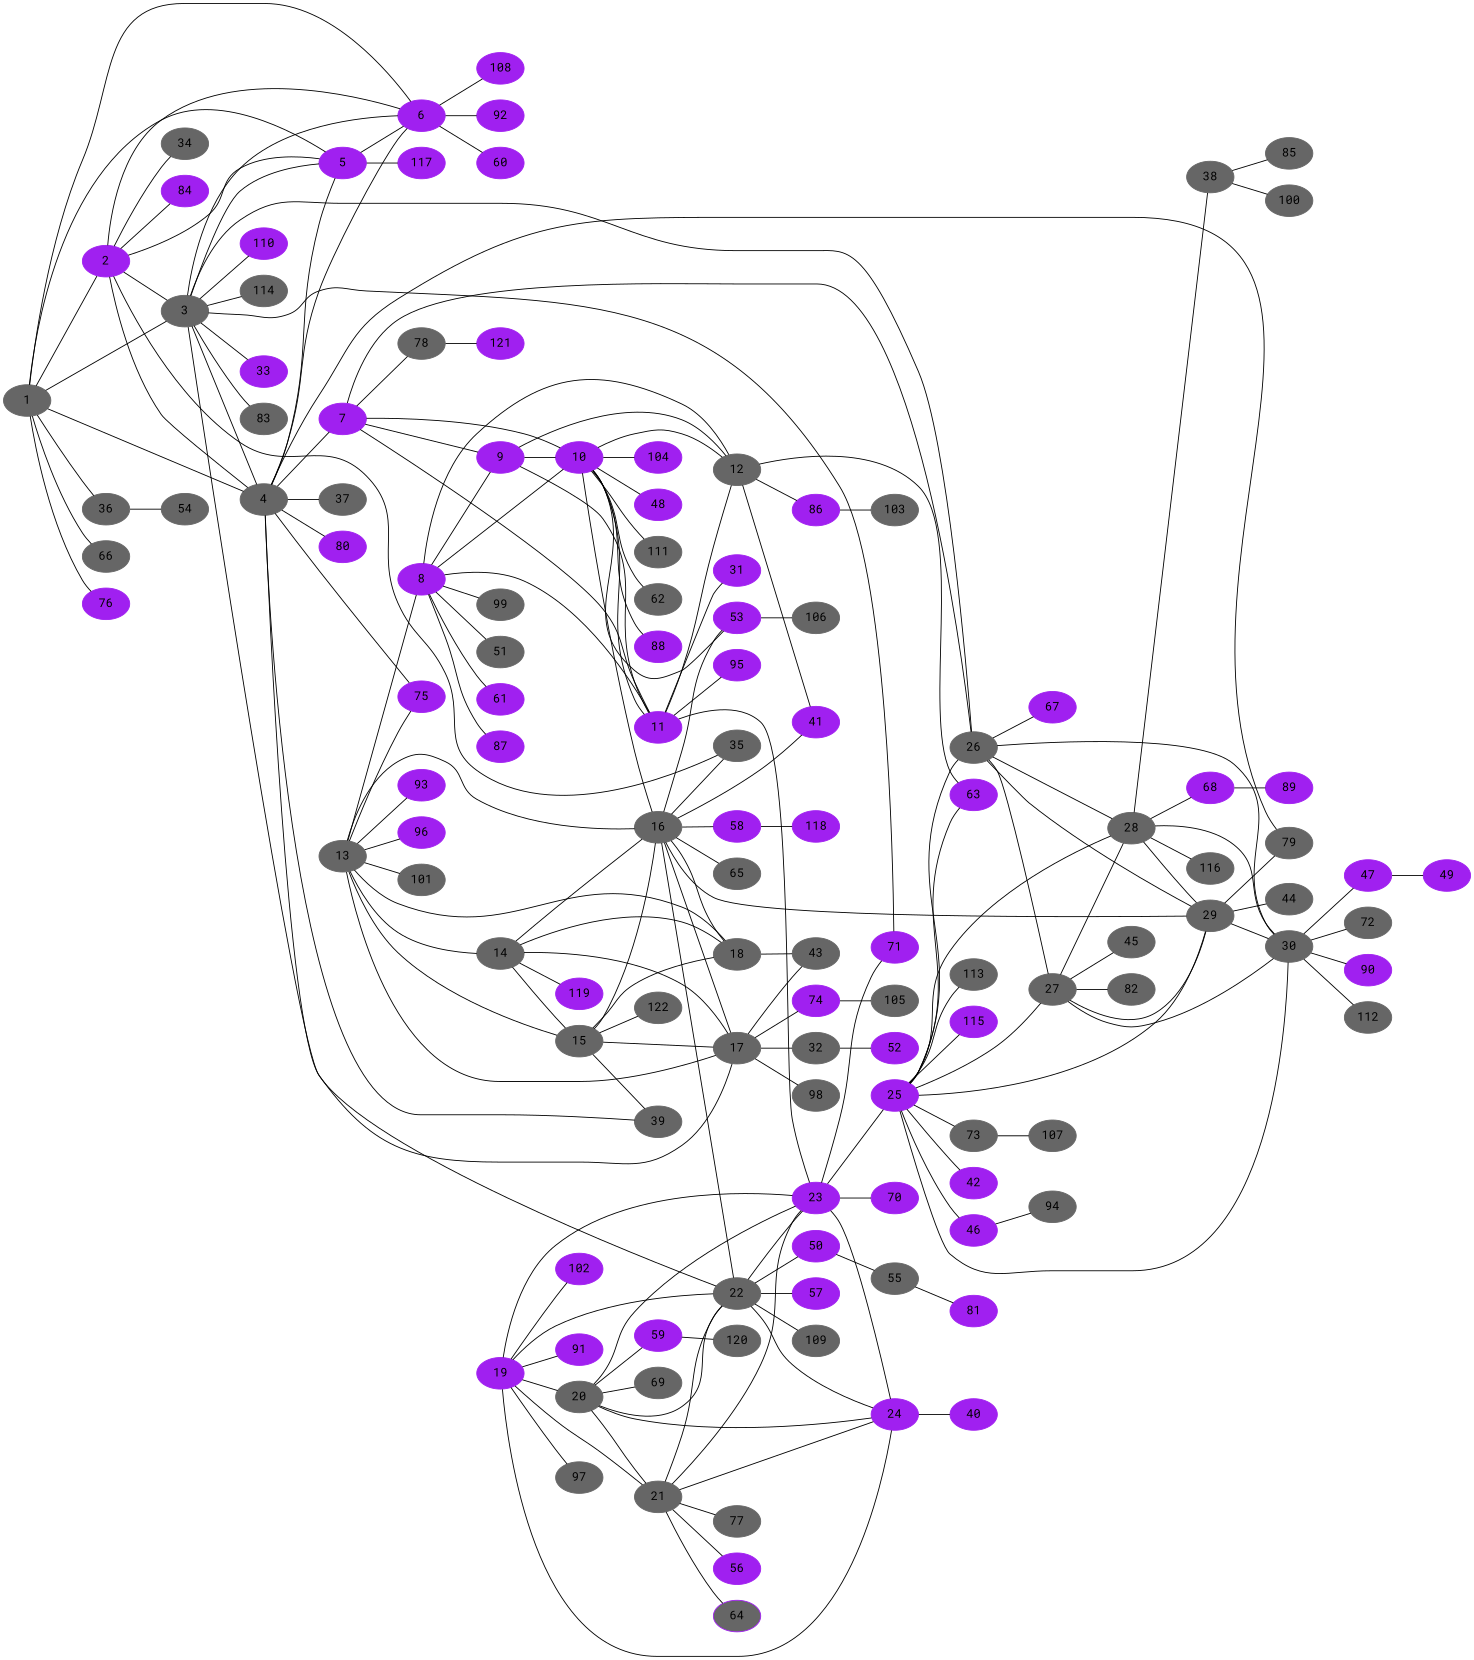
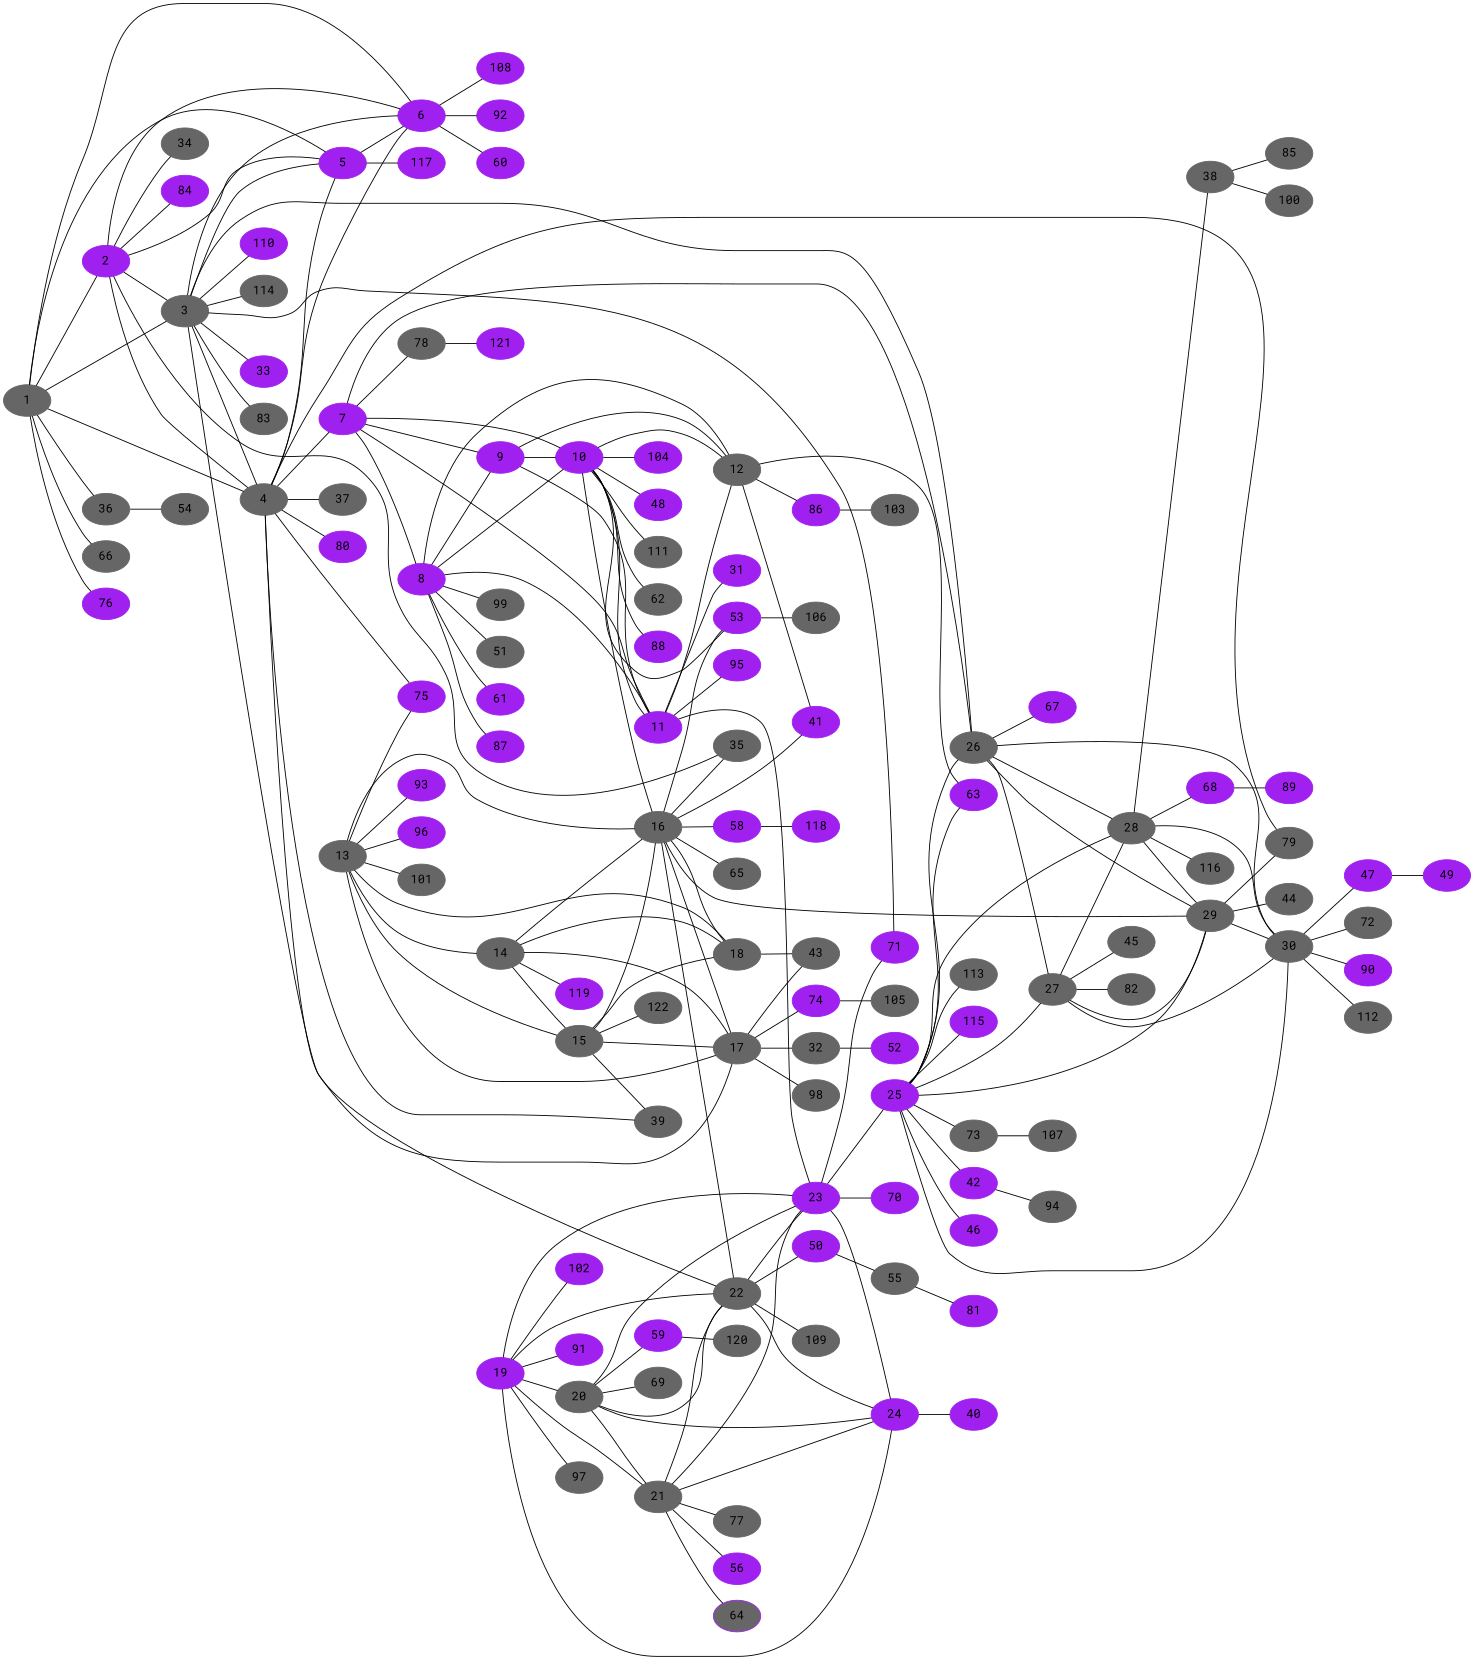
  graph {
    fontname="Roboto Mono"
    rankdir=LR
    node [color=purple fontname="Roboto Mono" style=filled]
    edge [fontname="Roboto Mono"]
    2
    1 [color=gray40]
    3 [color=gray40]
    4 [color=gray40]
    5
    6
    36 [color=gray40]
    66 [color=gray40]
    76
    34 [color=gray40]
    35 [color=gray40]
    84
    17 [color=gray40]
    26 [color=gray40]
    33
    71
    83 [color=gray40]
    110
    114 [color=gray40]
    7
    22 [color=gray40]
    37 [color=gray40]
    39 [color=gray40]
    75
    79 [color=gray40]
    80
    117
    92
    60
    108
    54 [color=gray40]
    32 [color=gray40]
    74
    98 [color=gray40]
    43 [color=gray40]
    29 [color=gray40]
    27 [color=gray40]
    28 [color=gray40]
    30 [color=gray40]
    67
    8
    9
    10
    11
    78 [color=gray40]
    23
    24
    50
-   57
    109 [color=gray40]
    12 [color=gray40]
    51 [color=gray40]
    61
    87
    99 [color=gray40]
    16 [color=gray40]
    48
    53
    62 [color=gray40]
    88
    104
    111 [color=gray40]
    31
    95
    41
    63
    86
    121
    18 [color=gray40]
    58
    65 [color=gray40]
    106 [color=gray40]
    25
    70
    103 [color=gray40]
    13 [color=gray40]
    14 [color=gray40]
    15 [color=gray40]
    93
    96
    101 [color=gray40]
    119
    122 [color=gray40]
    44 [color=gray40]
    118
    52
    105 [color=gray40]
    19
    20 [color=gray40]
    21 [color=gray40]
    91
    97 [color=gray40]
    102
    59
    69 [color=gray40]
    56
    64 [fillcolor=gray40]
    77 [color=gray40]
    40
    120 [color=gray40]
    55 [color=gray40]
    42
    46
    73 [color=gray40]
    113 [color=gray40]
    115
    45 [color=gray40]
    82 [color=gray40]
    38 [color=gray40]
    68
    116 [color=gray40]
    47
    72 [color=gray40]
    90
    112 [color=gray40]
    94 [color=gray40]
    107 [color=gray40]
    85 [color=gray40]
    100 [color=gray40]
    89
    49
    81
    2 -- 3
    2 -- 4
    2 -- 5
    2 -- 6
    2 -- 34
    2 -- 35
    2 -- 84
    1 -- 2
    1 -- 3
    1 -- 4
    1 -- 5
    1 -- 6
    1 -- 36
    1 -- 66
    1 -- 76
    3 -- 4
    3 -- 5
    3 -- 6
    3 -- 17
    3 -- 26
    3 -- 33
    3 -- 71
    3 -- 83
    3 -- 110
    3 -- 114
    4 -- 5
    4 -- 6
    4 -- 7
    4 -- 22
    4 -- 37
    4 -- 39
    4 -- 75
    4 -- 79
    4 -- 80
    5 -- 6
    5 -- 117
    6 -- 92
    6 -- 60
    6 -- 108
    36 -- 54
    17 -- 32
    17 -- 74
    17 -- 98
    17 -- 43
    26 -- 29
    26 -- 27
    26 -- 28
    26 -- 30
    26 -- 67
    7 -- 26
-   13 -- 8
+   7 -- 8
    7 -- 9
    7 -- 10
    7 -- 11
    7 -- 78
    22 -- 23
    22 -- 24
    22 -- 50
-   22 -- 57
    22 -- 109
    32 -- 52
    74 -- 105
    29 -- 79
    29 -- 30
    29 -- 44
    27 -- 29
    27 -- 28
    27 -- 30
    27 -- 45
    27 -- 82
    28 -- 29
    28 -- 30
    28 -- 38
    28 -- 68
    28 -- 116
    30 -- 47
    30 -- 72
    30 -- 90
    30 -- 112
    8 -- 9
    8 -- 10
    8 -- 11
    8 -- 12
    8 -- 51
    8 -- 61
    8 -- 87
    8 -- 99
    9 -- 10
    9 -- 11
    9 -- 12
    10 -- 11
    10 -- 12
    10 -- 16
    10 -- 48
    10 -- 53
    10 -- 62
    10 -- 88
    10 -- 104
    10 -- 111
    11 -- 23
    11 -- 12
    11 -- 31
    11 -- 95
    78 -- 121
    23 -- 71
    23 -- 24
    23 -- 25
    23 -- 70
    24 -- 40
    50 -- 55
    12 -- 41
    12 -- 63
    12 -- 86
    16 -- 35
    16 -- 17
    16 -- 22
    16 -- 29
    16 -- 53
    16 -- 41
    16 -- 18
    16 -- 58
    16 -- 65
    53 -- 106
    86 -- 103
    18 -- 43
    58 -- 118
    25 -- 26
    25 -- 29
    25 -- 27
    25 -- 28
    25 -- 30
    25 -- 63
    25 -- 42
    25 -- 46
    25 -- 73
    25 -- 113
    25 -- 115
    13 -- 17
    13 -- 75
    13 -- 16
    13 -- 18
    13 -- 14
    13 -- 15
    13 -- 93
    13 -- 96
    13 -- 101
    14 -- 17
    14 -- 16
    14 -- 18
    14 -- 15
    14 -- 119
    15 -- 17
    15 -- 39
    15 -- 16
    15 -- 18
    15 -- 122
    19 -- 22
    19 -- 23
    19 -- 24
    19 -- 20
    19 -- 21
    19 -- 91
    19 -- 97
    19 -- 102
    20 -- 22
    20 -- 23
    20 -- 24
    20 -- 21
    20 -- 59
    20 -- 69
    21 -- 22
    21 -- 23
    21 -- 24
    21 -- 56
    21 -- 64
    21 -- 77
    59 -- 120
    55 -- 81
-   46 -- 94
+   42 -- 94
    73 -- 107
    38 -- 85
    38 -- 100
    68 -- 89
    47 -- 49
  }
